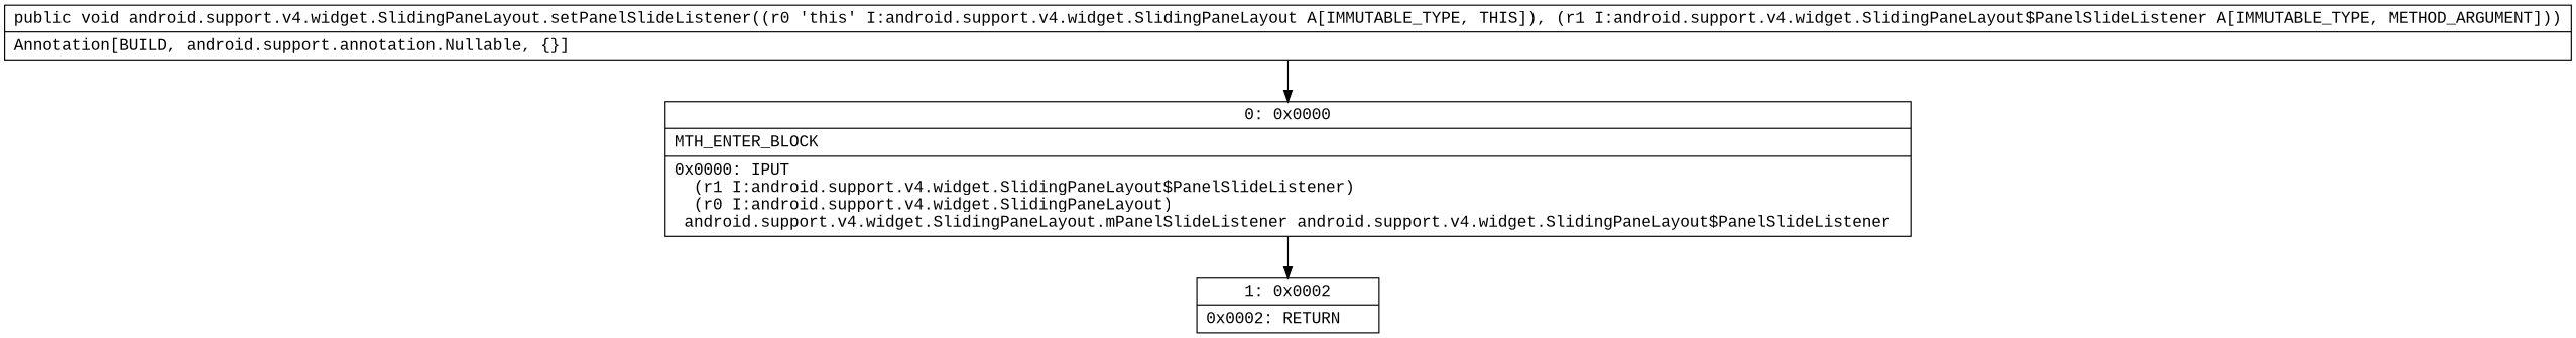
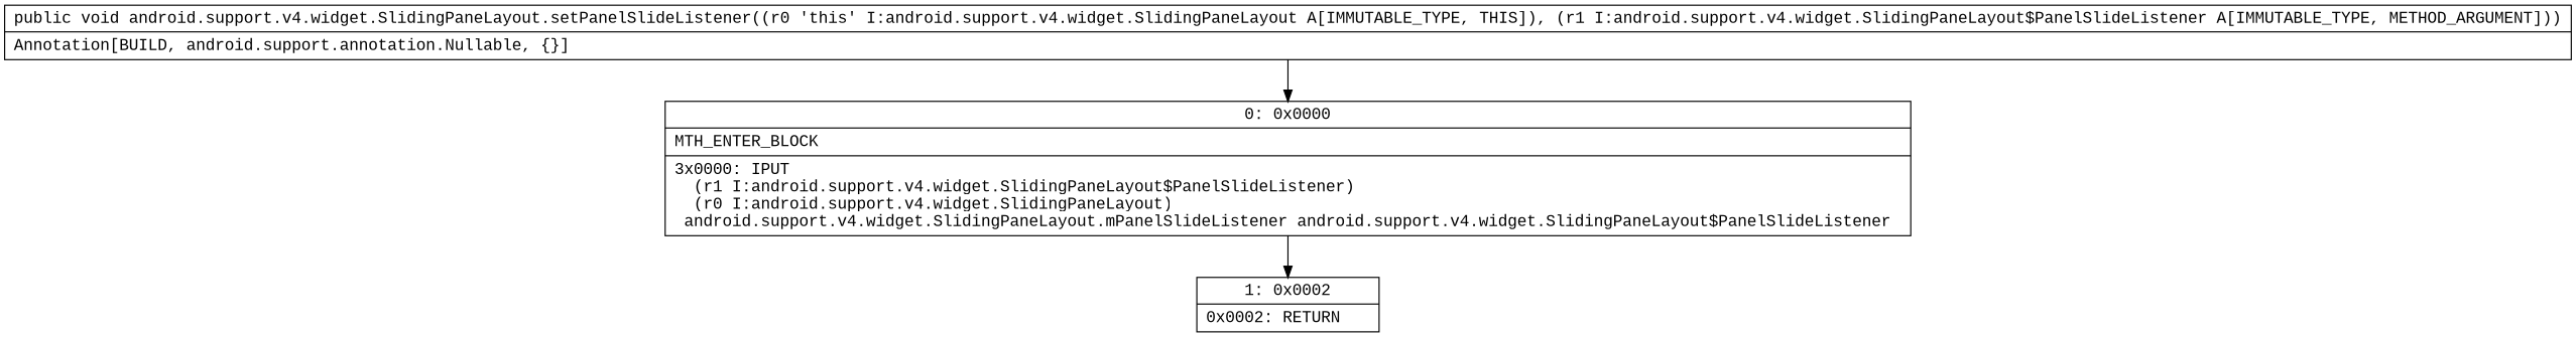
  digraph {
    fontname="Liberation Mono"
    node [shape=record fontname="Liberation Mono"]
    edge [fontname="Liberation Mono"]
-   n1 [label="{0\:\ 0x0000|MTH_ENTER_BLOCK\l|0x0000: IPUT  \l  (r1 I:android.support.v4.widget.SlidingPaneLayout$PanelSlideListener)\l  (r0 I:android.support.v4.widget.SlidingPaneLayout)\l android.support.v4.widget.SlidingPaneLayout.mPanelSlideListener android.support.v4.widget.SlidingPaneLayout$PanelSlideListener \l}"]
+   n1 [label="{0\:\ 0x0000|MTH_ENTER_BLOCK\l|3x0000: IPUT  \l  (r1 I:android.support.v4.widget.SlidingPaneLayout$PanelSlideListener)\l  (r0 I:android.support.v4.widget.SlidingPaneLayout)\l android.support.v4.widget.SlidingPaneLayout.mPanelSlideListener android.support.v4.widget.SlidingPaneLayout$PanelSlideListener \l}"]
    n2 [label="{1\:\ 0x0002|0x0002: RETURN   \l}"]
    n3 [label="{public void android.support.v4.widget.SlidingPaneLayout.setPanelSlideListener((r0 'this' I:android.support.v4.widget.SlidingPaneLayout A[IMMUTABLE_TYPE, THIS]), (r1 I:android.support.v4.widget.SlidingPaneLayout$PanelSlideListener A[IMMUTABLE_TYPE, METHOD_ARGUMENT]))  | Annotation[BUILD, android.support.annotation.Nullable, \{\}]\l}"]
    n1 -> n2
    n3 -> n1
  }
